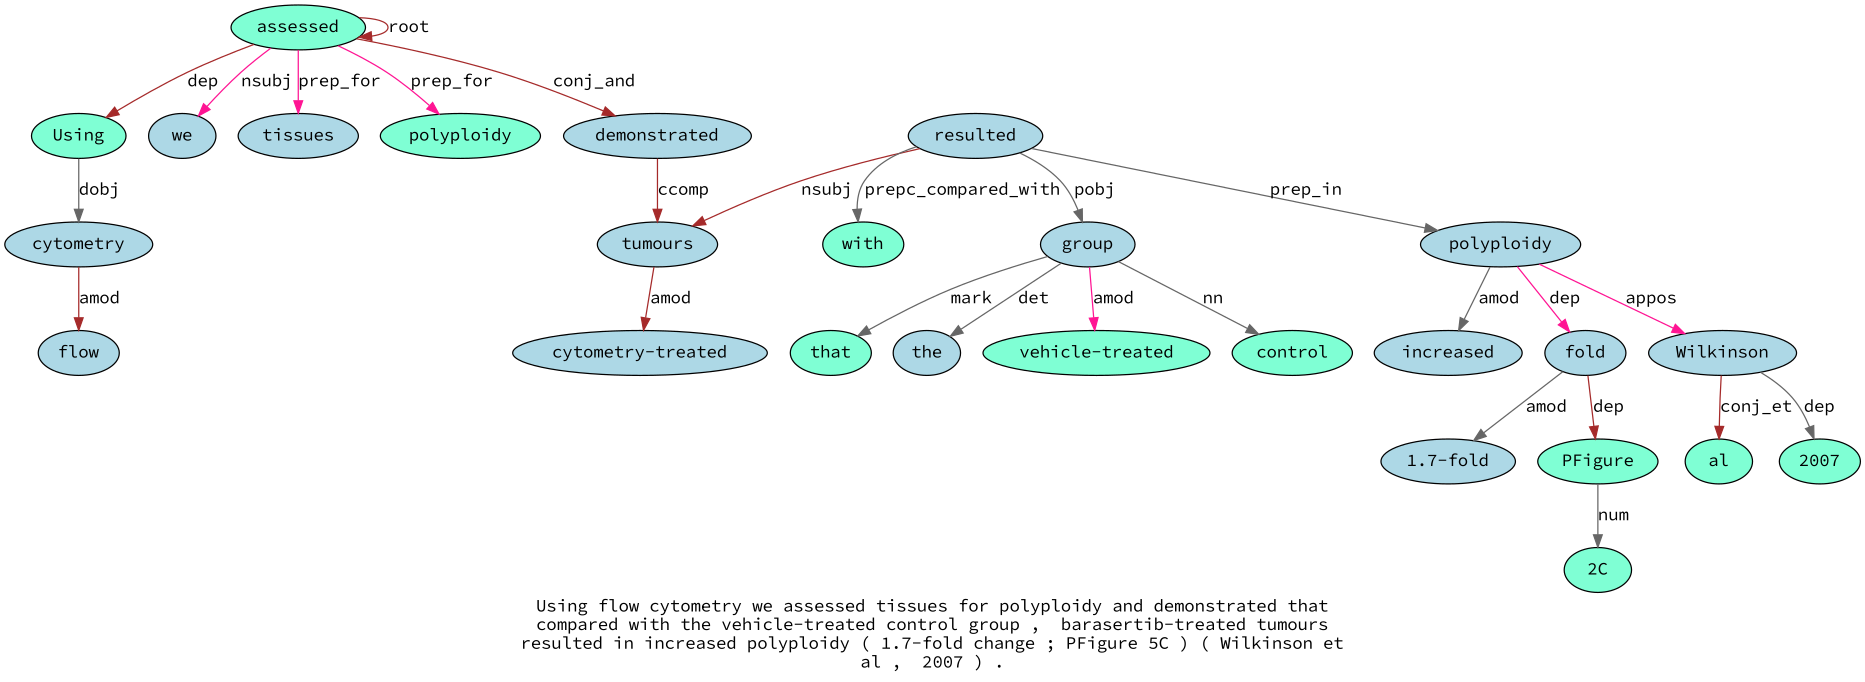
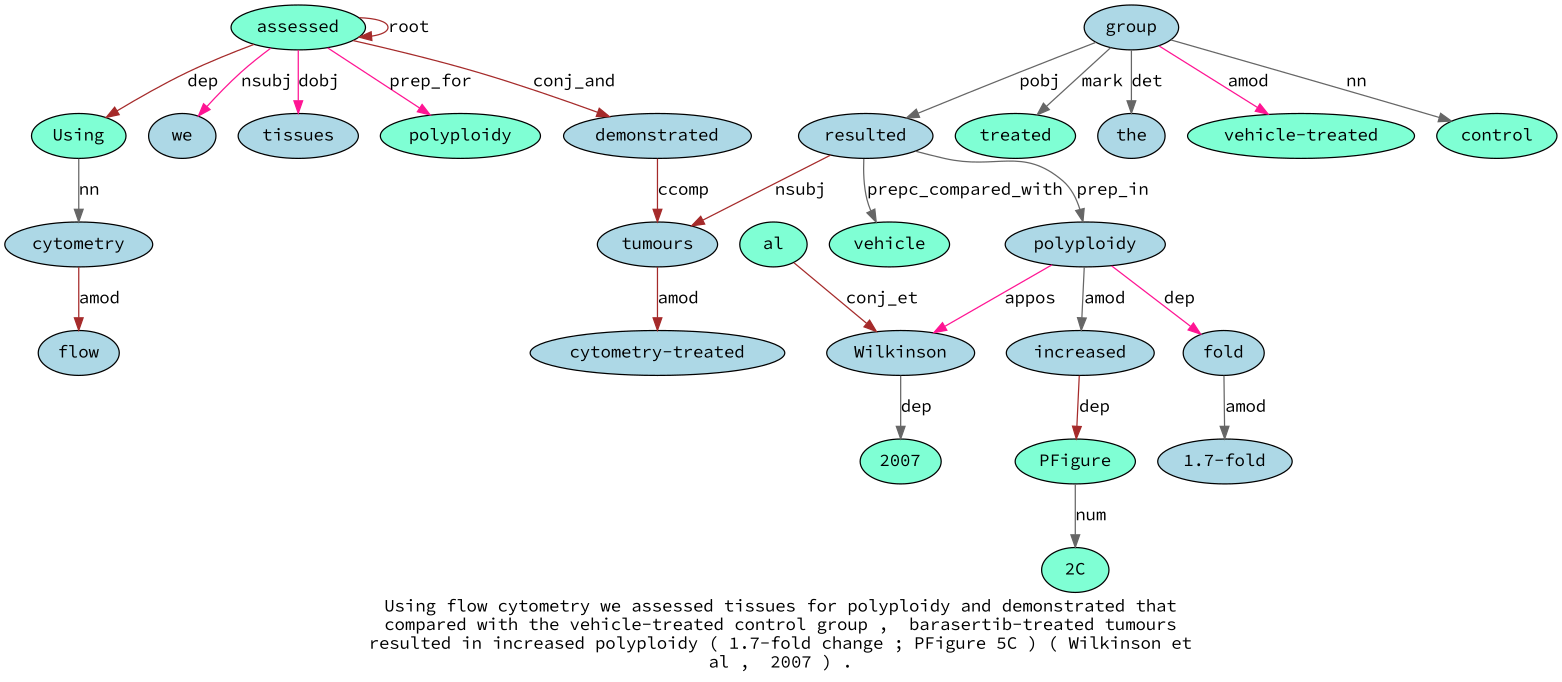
  digraph {
    fontname="Source Code Pro"
    label="Using flow cytometry we assessed tissues for polyploidy and demonstrated that\ncompared with the vehicle-treated control group ,  barasertib-treated tumours\nresulted in increased polyploidy ( 1.7-fold change ; PFigure 5C ) ( Wilkinson et\nal ,  2007 ) ."
    node [fillcolor=lightblue fontname="Source Code Pro" style=filled]
    edge [color=gray40 fontname="Source Code Pro"]
    n1 [fillcolor=aquamarine label=assessed]
    n2 [fillcolor=aquamarine label=Using]
    n3 [label=we]
    n4 [label=tissues]
    n5 [fillcolor=aquamarine label=polyploidy]
    n6 [label=demonstrated]
    n7 [label=cytometry]
    n8 [label=tumours]
    n9 [label=flow]
    n10 [label=resulted]
-   n11 [fillcolor=aquamarine label=with]
+   n11 [fillcolor=aquamarine label=vehicle]
    n12 [label=group]
    n13 [label=polyploidy]
-   n14 [fillcolor=aquamarine label=that]
+   n14 [fillcolor=aquamarine label=treated]
    n15 [label=the]
    n16 [fillcolor=aquamarine label="vehicle-treated"]
    n17 [fillcolor=aquamarine label=control]
    n18 [label="cytometry-treated"]
    n19 [label=increased]
    n20 [label=fold]
    n21 [label=Wilkinson]
    n22 [label="1.7-fold"]
    n23 [fillcolor=aquamarine label=PFigure]
    n24 [fillcolor=aquamarine label=al]
    n25 [fillcolor=aquamarine label=2007]
    n26 [fillcolor=aquamarine label="2C"]
    n1 -> n1 [color=brown label=root]
    n1 -> n2 [color=brown label=dep]
    n1 -> n3 [color=deeppink label=nsubj]
-   n1 -> n4 [color=deeppink label=prep_for]
+   n1 -> n4 [color=deeppink label=dobj]
    n1 -> n5 [color=deeppink label=prep_for]
    n1 -> n6 [color=brown label=conj_and]
-   n2 -> n7 [label=dobj]
+   n2 -> n7 [label=nn]
    n6 -> n8 [color=brown label=ccomp]
    n7 -> n9 [color=brown label=amod]
    n8 -> n18 [color=brown label=amod]
    n10 -> n8 [color=brown label=nsubj]
    n10 -> n11 [label=prepc_compared_with]
-   n10 -> n12 [label=pobj]
+   n12 -> n10 [label=pobj]
    n10 -> n13 [label=prep_in]
    n12 -> n14 [label=mark]
    n12 -> n15 [label=det]
    n12 -> n16 [color=deeppink label=amod]
    n12 -> n17 [label=nn]
    n13 -> n19 [label=amod]
    n13 -> n20 [color=deeppink label=dep]
    n13 -> n21 [color=deeppink label=appos]
    n20 -> n22 [label=amod]
-   n20 -> n23 [color=brown label=dep]
-   n21 -> n24 [color=brown label=conj_et]
+   n19 -> n23 [color=brown label=dep]
+   n24 -> n21 [color=brown label=conj_et]
    n21 -> n25 [label=dep]
    n23 -> n26 [label=num]
  }
